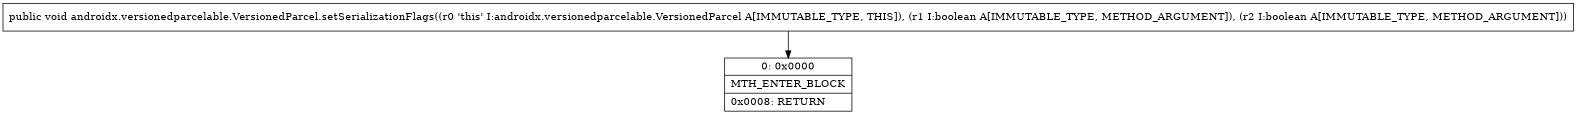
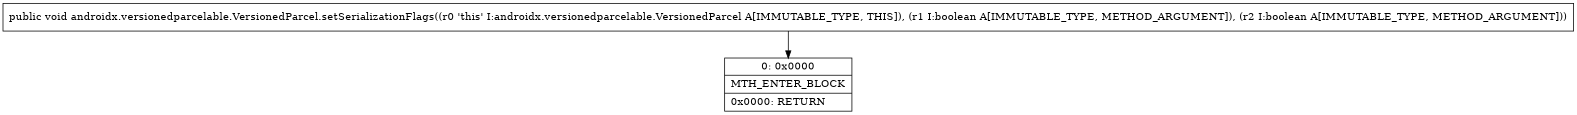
  digraph {
    node [shape=record]
-   n1 [label="{0\:\ 0x0000|MTH_ENTER_BLOCK\l|0x0008: RETURN   \l}"]
+   n1 [label="{0\:\ 0x0000|MTH_ENTER_BLOCK\l|0x0000: RETURN   \l}"]
    n2 [label="{public void androidx.versionedparcelable.VersionedParcel.setSerializationFlags((r0 'this' I:androidx.versionedparcelable.VersionedParcel A[IMMUTABLE_TYPE, THIS]), (r1 I:boolean A[IMMUTABLE_TYPE, METHOD_ARGUMENT]), (r2 I:boolean A[IMMUTABLE_TYPE, METHOD_ARGUMENT])) }"]
    n2 -> n1
  }
